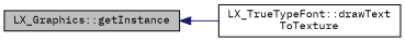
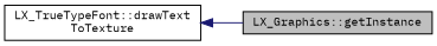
  digraph {
    rankdir=LR
    fontname="IBM Plex Mono"
    node [color=black fontname="IBM Plex Mono" fontsize=10 shape=record style=filled]
    n1 [fillcolor=grey75 fontcolor=black height=0.2 label="LX_Graphics::getInstance" width=0.4]
    n2 [fillcolor=white height=0.2 label="LX_TrueTypeFont::drawText\lToTexture" width=0.4]
-   n1 -> n2 [color=midnightblue dir=back fontname="IBM Plex Mono" fontsize=10 labelfontname=Helvetica labelfontsize=10 style=solid]
+   n2 -> n1 [color=midnightblue dir=back fontname="IBM Plex Mono" fontsize=10 labelfontname=Helvetica labelfontsize=10 style=solid]
  }
